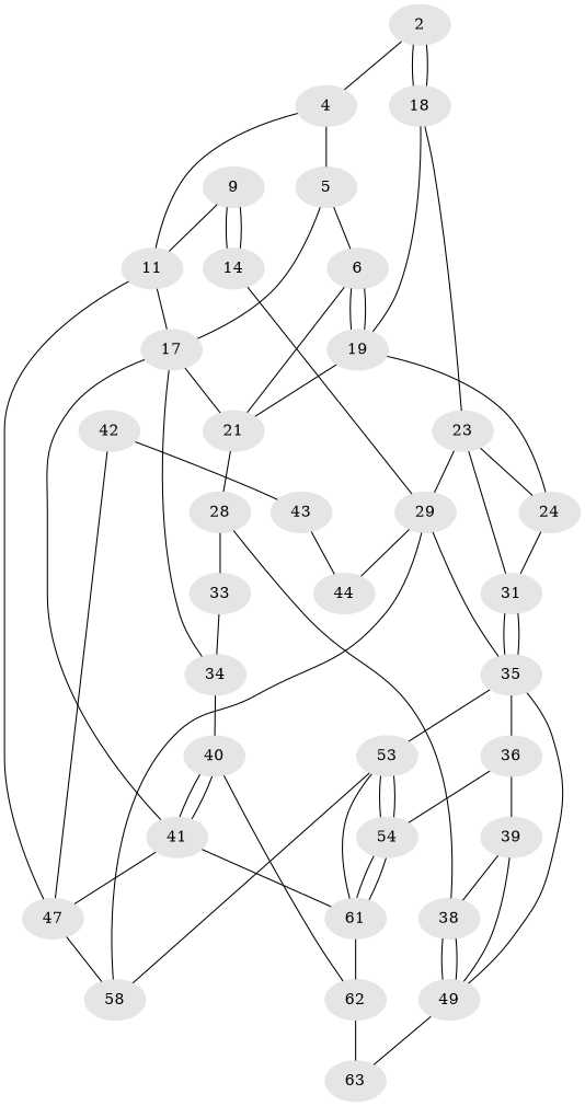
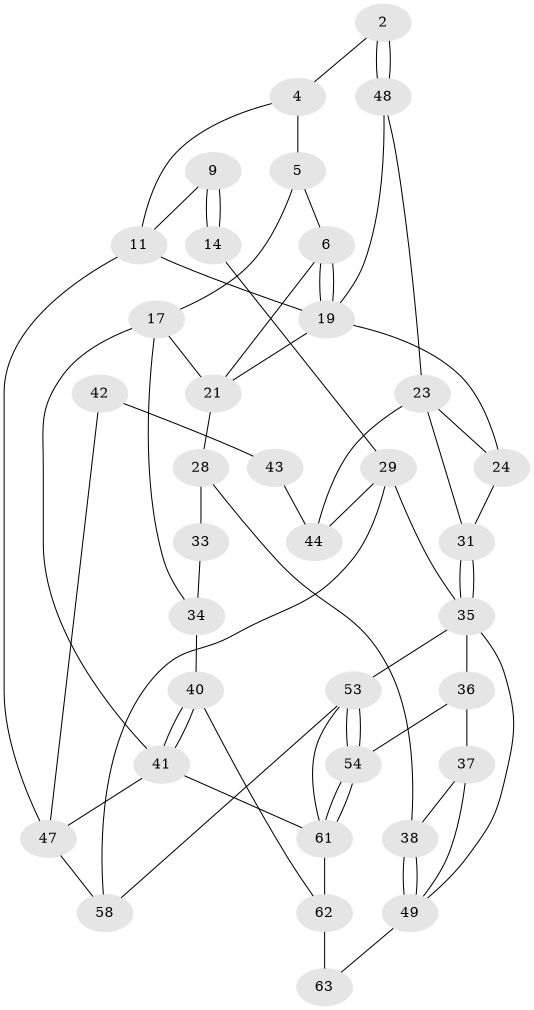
  graph {
    fontname="DejaVu Serif"
    node [color=gray90 fontname="DejaVu Serif" style=filled]
    edge [fontname="DejaVu Serif"]
    2 [super="+3"]
    4 [super="+13"]
-   18 [super="+22"]
+   18 [super="+22" label=48]
    6 [super="+7"]
    19 [super="+20"]
    21 [super="+25"]
    5 [super="+8"]
    11 [super="+12"]
    23 [super="+30"]
    17 [super="+26"]
    47 [super="+60"]
    34 [super="+39"]
    41 [super="+66"]
    24 [super="+27"]
    28 [super="+32"]
    9 [super="+10"]
    14 [super="+15"]
    29 [super="+45"]
    42 [super="+48"]
    43 [super="+52"]
    58
    35 [super="+46"]
    44 [super="+57"]
    40
    61 [super="+65"]
    31
    33 [super="+51"]
    38
    49 [super="+50"]
    36 [super="+55"]
    53 [super="+59"]
    63
    62 [super="+64"]
-   37 [super="+56" label=39]
+   37 [super="+56"]
    54
    2 -- 4
    2 -- 18
    2 -- 18
    4 -- 5
    4 -- 11
    18 -- 19
    18 -- 23
    6 -- 19
    6 -- 19
    6 -- 21
    19 -- 21
    19 -- 24
    21 -- 28
    5 -- 6
    5 -- 17
-   11 -- 17
+   11 -- 19
    11 -- 47
    23 -- 24
-   23 -- 29
+   23 -- 44
    23 -- 31
    17 -- 21
    17 -- 34
    17 -- 41
    47 -- 58
    34 -- 40
    41 -- 47 [weight=2]
    41 -- 61
    24 -- 31
    28 -- 33
    28 -- 38
    9 -- 11
    9 -- 14 [weight=2]
    9 -- 14
    14 -- 29
    29 -- 58
    29 -- 35
    29 -- 44
    42 -- 47
    42 -- 43 [weight=2]
    43 -- 44 [weight=2]
    35 -- 49
    35 -- 36
    35 -- 53
    40 -- 41
    40 -- 41
    40 -- 62
    61 -- 62
    31 -- 35
    31 -- 35
    33 -- 34 [weight=2]
    38 -- 49
    38 -- 49
    49 -- 63
    36 -- 37 [weight=2]
    36 -- 54
    53 -- 58
    53 -- 61
    53 -- 54
    53 -- 54
    62 -- 63 [weight=2]
    37 -- 38
    37 -- 49
    54 -- 61
    54 -- 61
  }
